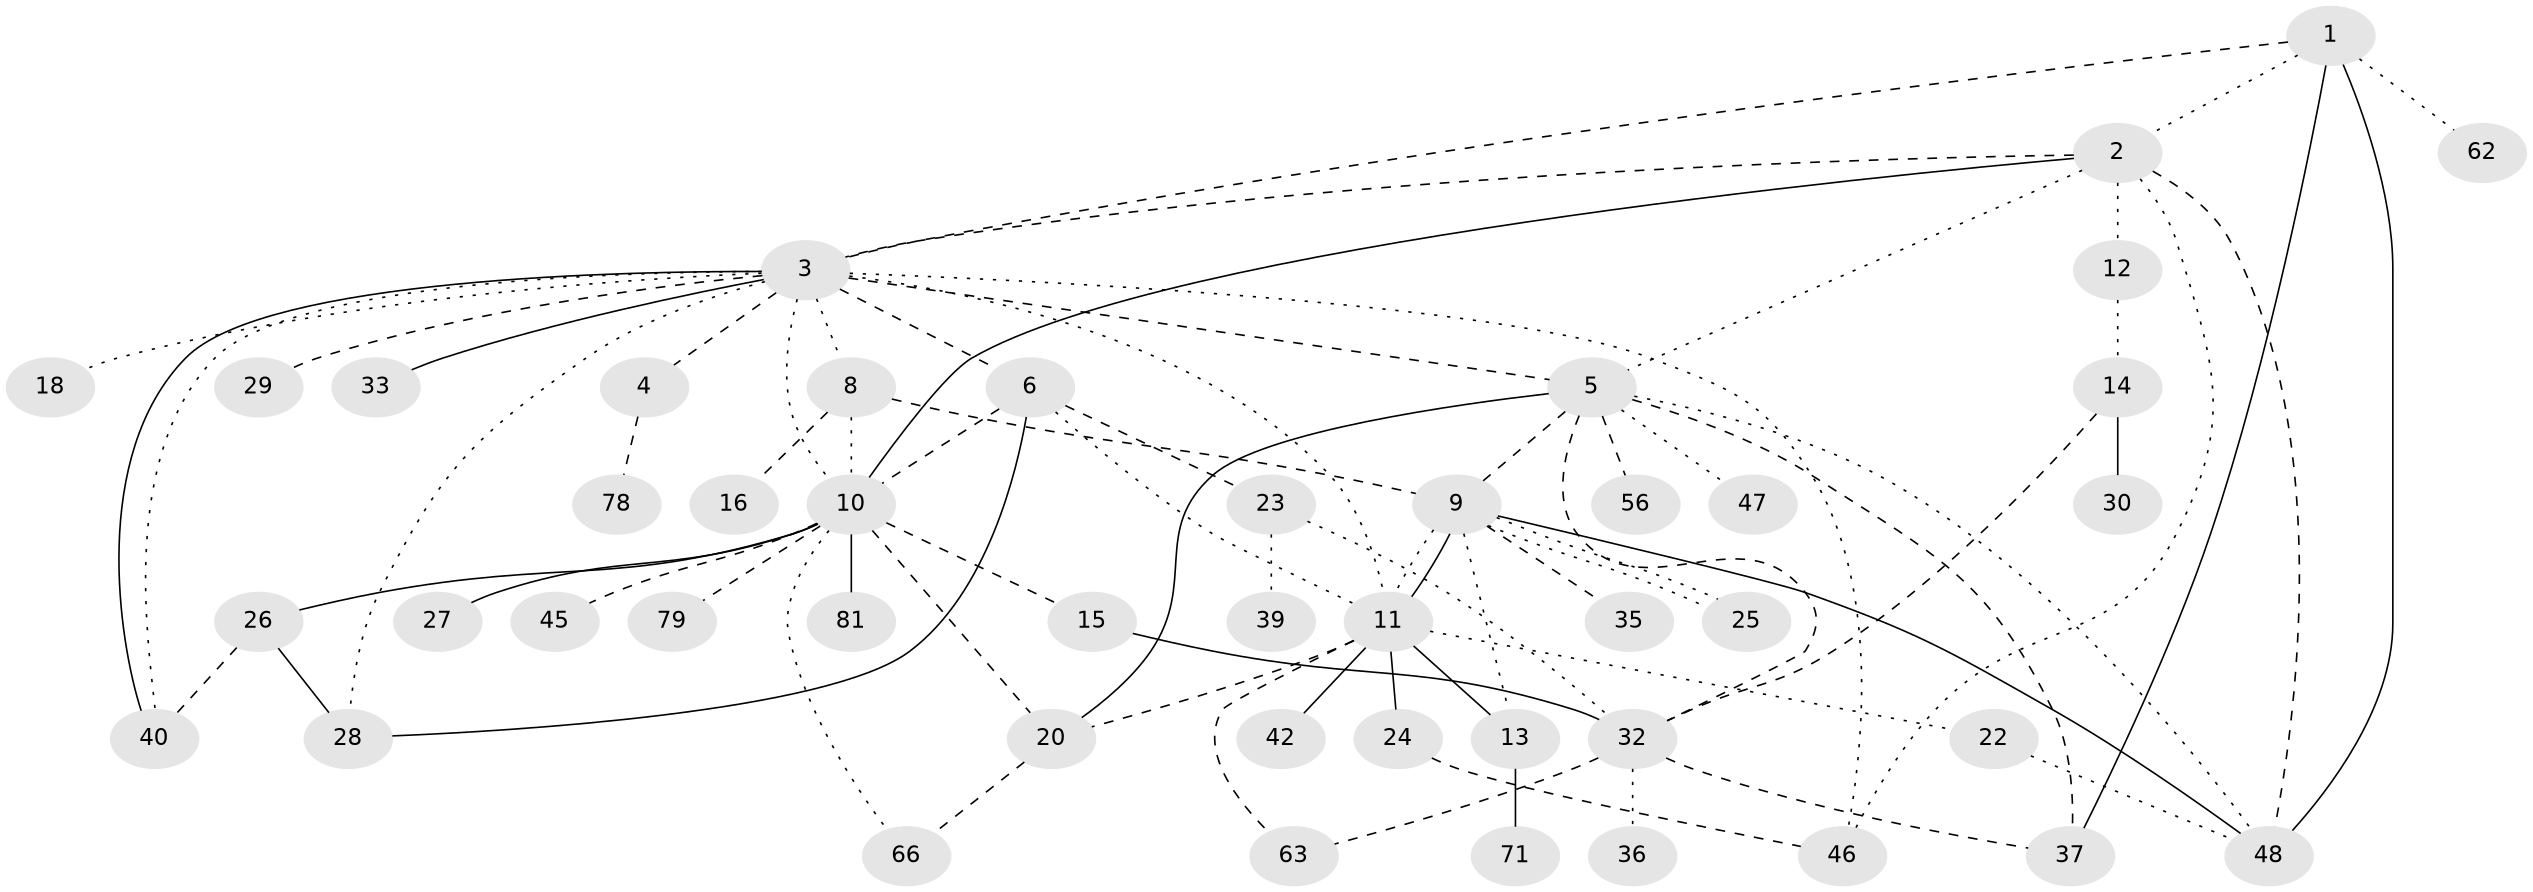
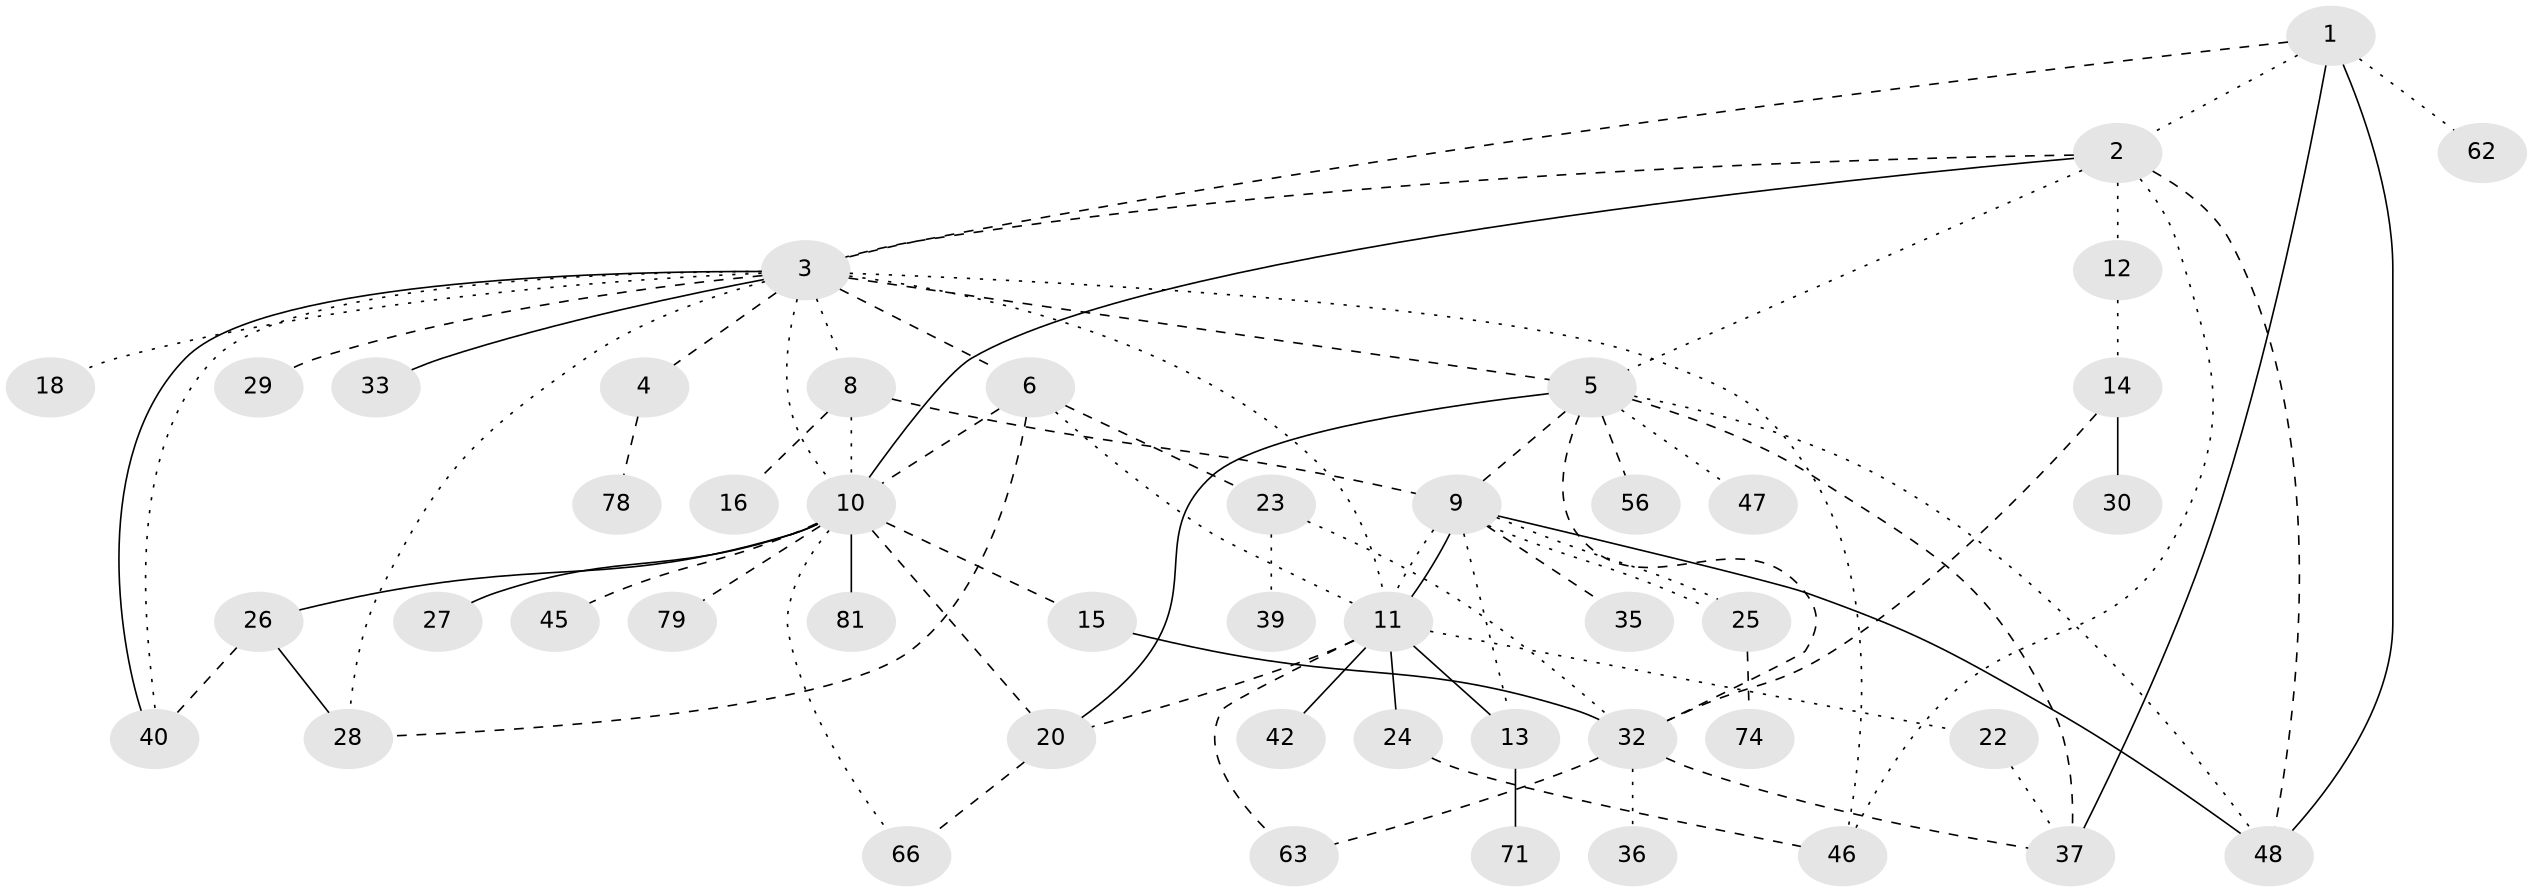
  graph {
    fontname="DejaVu Sans"
    node [color=gray90 fontname="DejaVu Sans" style=filled]
    edge [fontname="DejaVu Sans" style=dashed]
    1 [super="+51"]
    2 [super="+50"]
    3 [super="+41+60+70+77"]
    37
    48
    62
    5 [super="+7+31+52+80+17"]
    10 [super="+19+44"]
    12
    n10 [label=46 super="+59"]
    4
    6
    8 [super="+49+73"]
    11
    18
    28
    29
    33
    40 [super="+83+75+54"]
    9
    20
    32 [super="+65+57+34"]
    47
    56
    15
    n26 [label=81]
    26
    27
    45
    66
    79
    14
    78
    23
    16
    13
    22 [super="+38"]
    24
    42
    63 [super="+68"]
    25
    35 [super="+64"]
    36
    39
    71
+   74
    30
    1 -- 2 [style=dotted]
    1 -- 3
    1 -- 37 [style=solid]
    1 -- 48 [style=solid]
    1 -- 62 [style=dotted]
    2 -- 3
    2 -- 48
    2 -- 5 [style=dotted]
    2 -- 10 [style=solid]
    2 -- 12 [style=dotted]
    2 -- n10 [style=dotted]
    3 -- 5 [weight=2]
    3 -- 10 [style=dotted]
    3 -- n10 [style=dotted]
    3 -- 4
    3 -- 6
    3 -- 8 [style=dotted]
    3 -- 11 [style=dotted]
    3 -- 18 [style=dotted]
    3 -- 28 [style=dotted]
    3 -- 29
    3 -- 33 [style=solid]
    3 -- 40 [style=solid]
    3 -- 40 [style=dotted]
    5 -- 37
    5 -- 48 [style=dotted]
    5 -- 9
    5 -- 20 [style=solid]
    5 -- 32
    5 -- 47 [style=dotted]
    5 -- 56
    10 -- 20
    10 -- 15
    10 -- n26 [style=solid]
    10 -- 26 [style=solid]
    10 -- 27 [style=solid]
    10 -- 45
    10 -- 66 [style=dotted]
    10 -- 79
    12 -- 14 [style=dotted]
    4 -- 78
    6 -- 10
    6 -- 11 [style=dotted]
-   6 -- 28 [style=solid]
+   6 -- 28
    6 -- 23
    8 -- 10 [style=dotted]
    8 -- 9
    8 -- 16
    11 -- 20
    11 -- 13 [style=solid]
    11 -- 22 [style=dotted]
    11 -- 24 [style=solid]
    11 -- 42 [style=solid]
    11 -- 63
    9 -- 48 [style=solid]
    9 -- 11 [style=dotted]
    9 -- 11 [style=solid]
    9 -- 13 [style=dotted]
    9 -- 25 [style=dotted]
    9 -- 25 [style=dotted]
    9 -- 35
    20 -- 66
    32 -- 37
    32 -- 63
    32 -- 36 [style=dotted]
    15 -- 32 [style=solid]
    26 -- 28 [style=solid]
    26 -- 40
    14 -- 32
    14 -- 30 [style=solid]
    23 -- 32 [style=dotted]
    23 -- 39 [style=dotted]
    13 -- 71 [style=solid]
-   22 -- 48 [style=dotted]
+   22 -- 37 [style=dotted]
    24 -- n10
+   25 -- 74
  }
